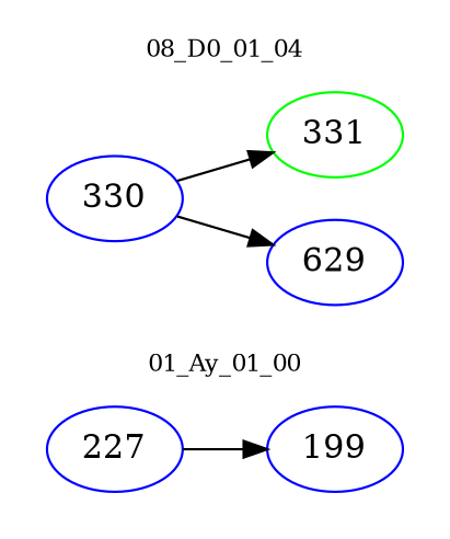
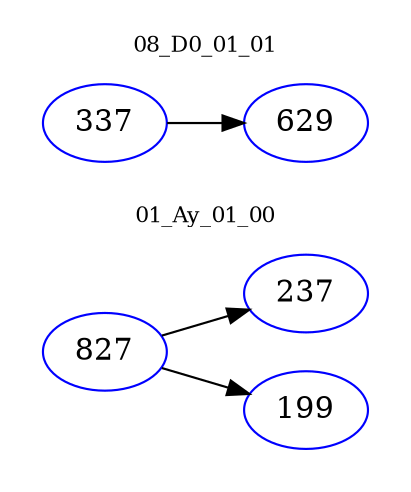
  digraph {
    rankdir=LR
    node [color=blue]
    edge [color=black]
-   n1 [label=227]
+   n1 [label=827]
    n2 [label=199]
-   n4 [label=330]
+   n3 [label=237]
+   n4 [label=337]
    n5 [label=629]
-   n6 [color=green label=331]
    subgraph cluster_1 {
      color=white
      fontsize=10
      label="01_Ay_01_00"
      n1
      n2
+     n3
    }
    subgraph cluster_2 {
      color=white
      fontsize=10
-     label="08_D0_01_04"
+     label="08_D0_01_01"
      n4
      n5
-     n6
    }
    n1 -> n2
+   n1 -> n3
    n4 -> n5
-   n4 -> n6
  }
